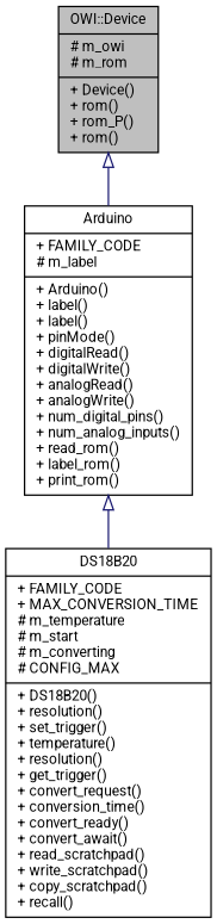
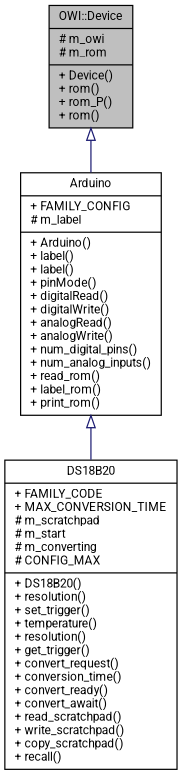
  digraph {
    fontname=Roboto
    node [color=black fillcolor=white fontname=Roboto fontsize=10 shape=record style=filled]
    edge [arrowtail=onormal color=midnightblue dir=back fontname=Roboto fontsize=10 labelfontname=Helvetica labelfontsize=10 style=solid]
    n1 [fillcolor=grey75 fontcolor=black height=0.2 label="{OWI::Device\n|# m_owi\l# m_rom\l|+ Device()\l+ rom()\l+ rom_P()\l+ rom()\l}" width=0.4]
-   n2 [height=0.2 label="{Arduino\n|+ FAMILY_CODE\l# m_label\l|+ Arduino()\l+ label()\l+ label()\l+ pinMode()\l+ digitalRead()\l+ digitalWrite()\l+ analogRead()\l+ analogWrite()\l+ num_digital_pins()\l+ num_analog_inputs()\l+ read_rom()\l+ label_rom()\l+ print_rom()\l}" width=0.4]
-   n3 [height=0.2 label="{DS18B20\n|+ FAMILY_CODE\l+ MAX_CONVERSION_TIME\l# m_temperature\l# m_start\l# m_converting\l# CONFIG_MAX\l|+ DS18B20()\l+ resolution()\l+ set_trigger()\l+ temperature()\l+ resolution()\l+ get_trigger()\l+ convert_request()\l+ conversion_time()\l+ convert_ready()\l+ convert_await()\l+ read_scratchpad()\l+ write_scratchpad()\l+ copy_scratchpad()\l+ recall()\l}" width=0.4]
+   n2 [height=0.2 label="{Arduino\n|+ FAMILY_CONFIG\l# m_label\l|+ Arduino()\l+ label()\l+ label()\l+ pinMode()\l+ digitalRead()\l+ digitalWrite()\l+ analogRead()\l+ analogWrite()\l+ num_digital_pins()\l+ num_analog_inputs()\l+ read_rom()\l+ label_rom()\l+ print_rom()\l}" width=0.4]
+   n3 [height=0.2 label="{DS18B20\n|+ FAMILY_CODE\l+ MAX_CONVERSION_TIME\l# m_scratchpad\l# m_start\l# m_converting\l# CONFIG_MAX\l|+ DS18B20()\l+ resolution()\l+ set_trigger()\l+ temperature()\l+ resolution()\l+ get_trigger()\l+ convert_request()\l+ conversion_time()\l+ convert_ready()\l+ convert_await()\l+ read_scratchpad()\l+ write_scratchpad()\l+ copy_scratchpad()\l+ recall()\l}" width=0.4]
    n1 -> n2
    n2 -> n3
  }
